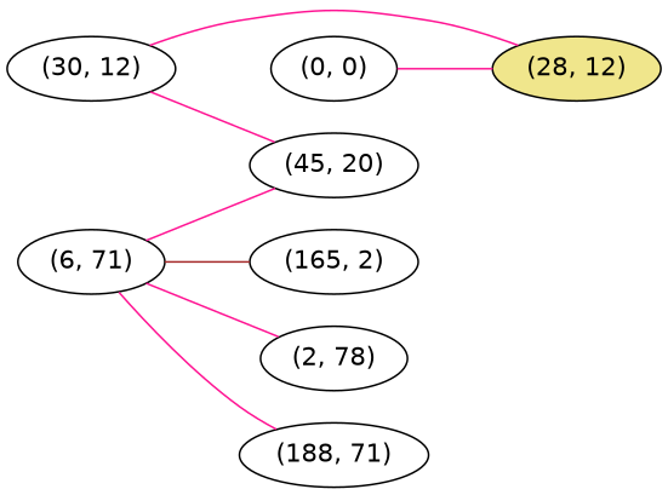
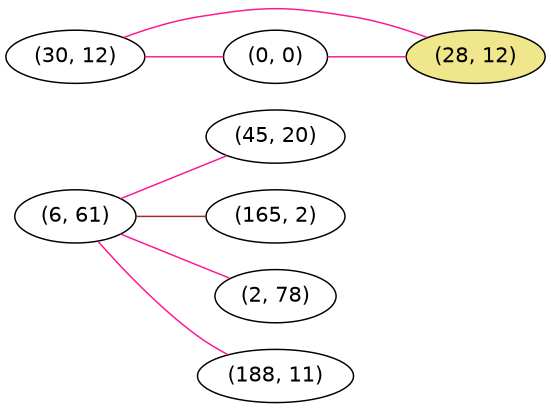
  graph {
    fontname="DejaVu Sans"
    rankdir=LR
    node [fillcolor=white fontname="DejaVu Sans" style=filled]
    edge [color=deeppink fontname="DejaVu Sans" weight=1]
    "(30, 12)"
    "(45, 20)"
    n3 [fillcolor=khaki label="(28, 12)"]
    "(0, 0)"
-   "(6, 71)"
+   "(6, 71)" [label="(6, 61)"]
    "(165, 2)"
    n7 [label="(2, 78)"]
-   "(188, 71)"
-   "(30, 12)" -- "(45, 20)"
+   "(188, 71)" [label="(188, 11)"]
+   "(30, 12)" -- "(0, 0)"
    "(30, 12)" -- n3
    "(0, 0)" -- n3 [weight=4]
    "(6, 71)" -- "(45, 20)" [weight=2]
    "(6, 71)" -- "(165, 2)" [color=brown]
    "(6, 71)" -- n7
    "(6, 71)" -- "(188, 71)"
  }
